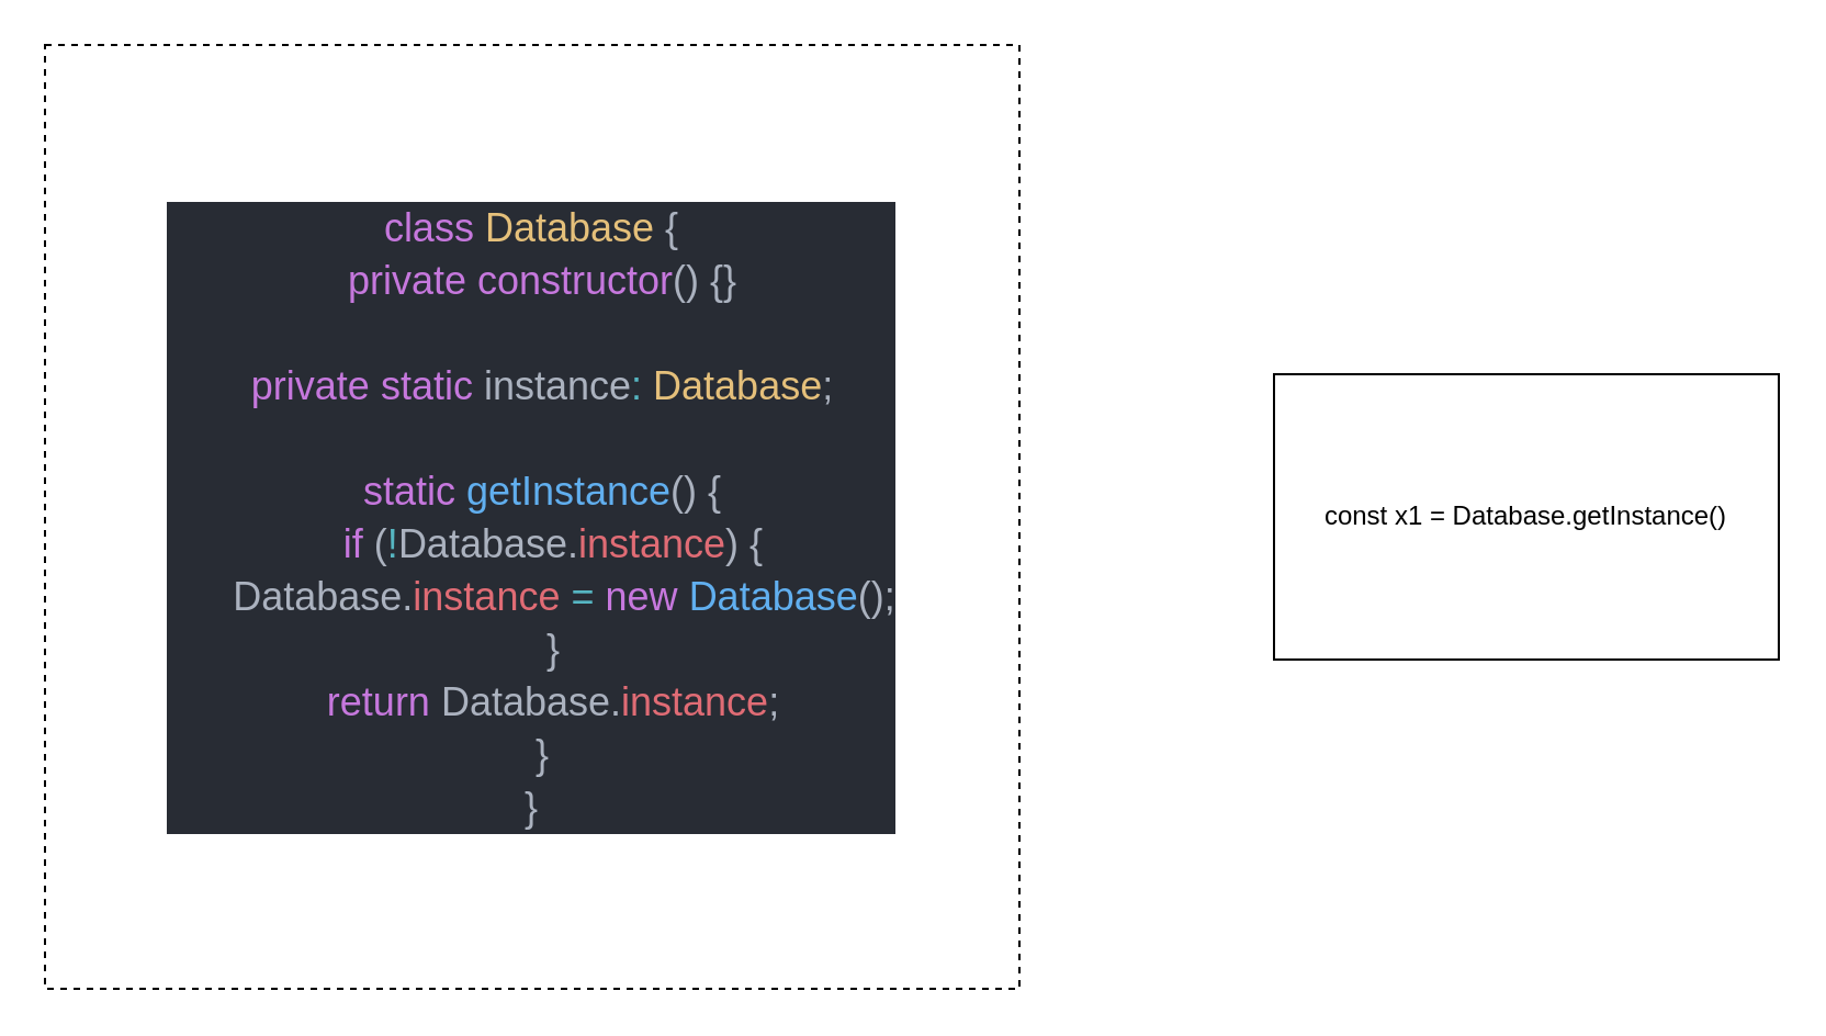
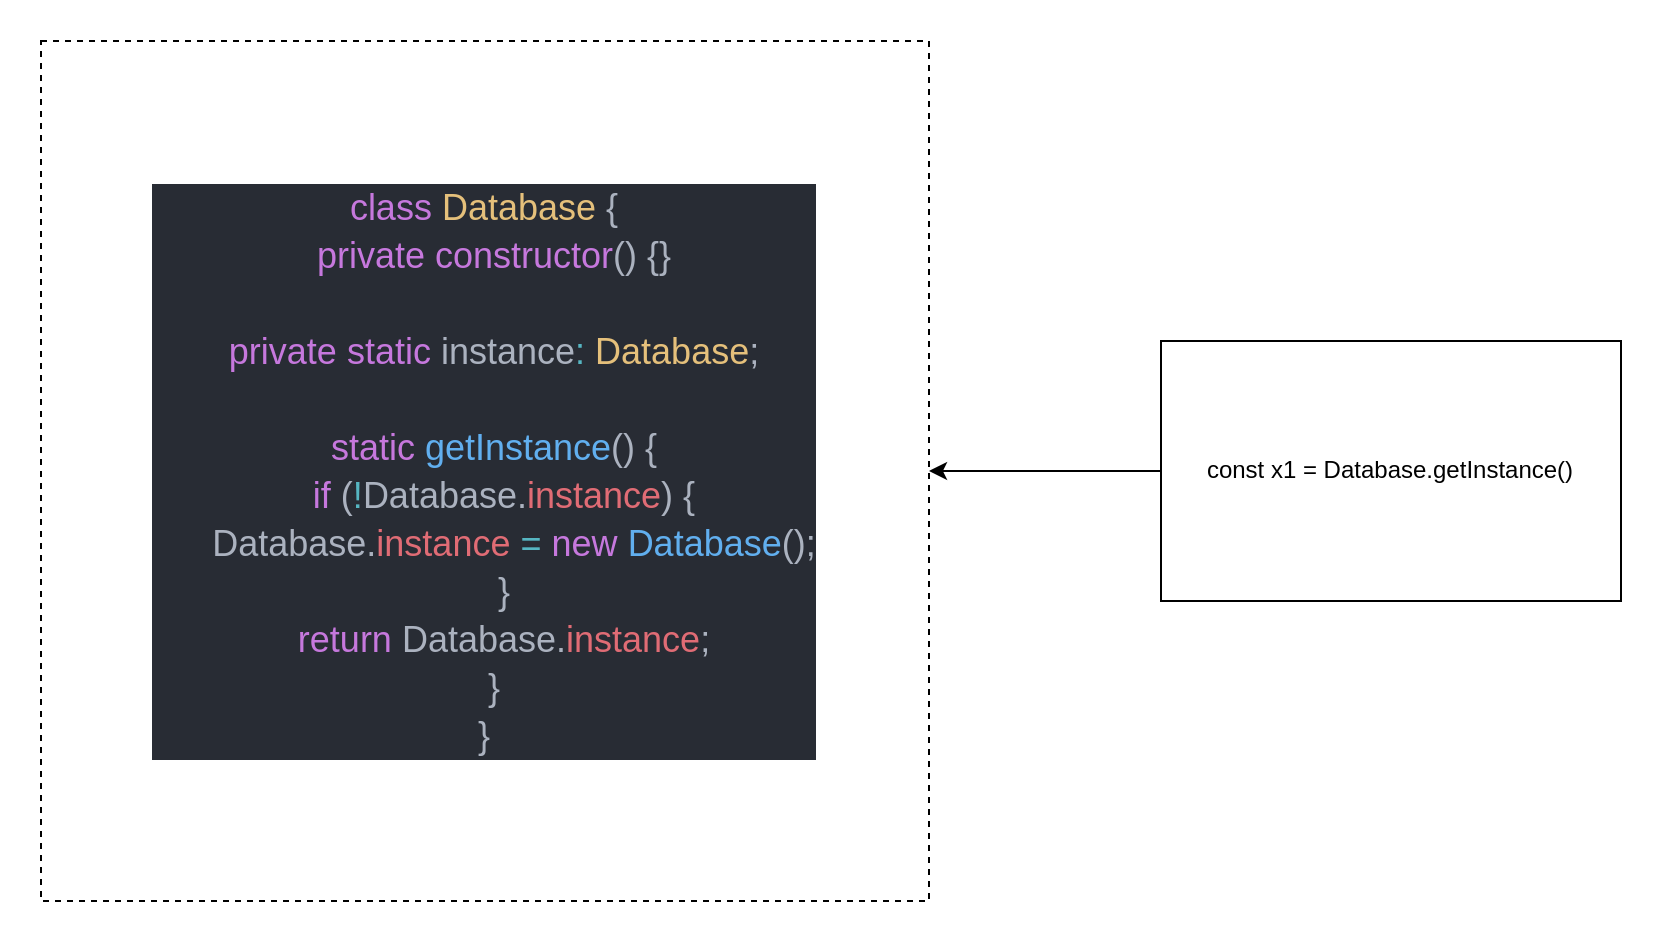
  <mxCell id="0" />
  <mxCell id="1" parent="0" />
  <mxCell id="2" value="&lt;div style=&quot;color: rgb(171 , 178 , 191) ; background-color: rgb(40 , 44 , 52) ; font-family: , &amp;#34;consolas&amp;#34; , &amp;#34;courier new&amp;#34; , monospace ; font-size: 18px ; line-height: 24px&quot;&gt;&lt;div&gt;&lt;span style=&quot;color: #c678dd&quot;&gt;class&lt;/span&gt; &lt;span style=&quot;color: #e5c07b&quot;&gt;Database&lt;/span&gt; {&lt;/div&gt;&lt;div&gt;&amp;nbsp; &lt;span style=&quot;color: #c678dd&quot;&gt;private&lt;/span&gt; &lt;span style=&quot;color: #c678dd&quot;&gt;constructor&lt;/span&gt;() {}&lt;/div&gt;&lt;br&gt;&lt;div&gt;&amp;nbsp; &lt;span style=&quot;color: #c678dd&quot;&gt;private&lt;/span&gt; &lt;span style=&quot;color: #c678dd&quot;&gt;static&lt;/span&gt; instance&lt;span style=&quot;color: #56b6c2&quot;&gt;:&lt;/span&gt; &lt;span style=&quot;color: #e5c07b&quot;&gt;Database&lt;/span&gt;;&lt;/div&gt;&lt;br&gt;&lt;div&gt;&amp;nbsp; &lt;span style=&quot;color: #c678dd&quot;&gt;static&lt;/span&gt; &lt;span style=&quot;color: #61afef&quot;&gt;getInstance&lt;/span&gt;() {&lt;/div&gt;&lt;div&gt;&amp;nbsp; &amp;nbsp; &lt;span style=&quot;color: #c678dd&quot;&gt;if&lt;/span&gt; (&lt;span style=&quot;color: #56b6c2&quot;&gt;!&lt;/span&gt;Database.&lt;span style=&quot;color: #e06c75&quot;&gt;instance&lt;/span&gt;) {&lt;/div&gt;&lt;div&gt;&amp;nbsp; &amp;nbsp; &amp;nbsp; Database.&lt;span style=&quot;color: #e06c75&quot;&gt;instance&lt;/span&gt; &lt;span style=&quot;color: #56b6c2&quot;&gt;=&lt;/span&gt; &lt;span style=&quot;color: #c678dd&quot;&gt;new&lt;/span&gt; &lt;span style=&quot;color: #61afef&quot;&gt;Database&lt;/span&gt;();&lt;/div&gt;&lt;div&gt;&amp;nbsp; &amp;nbsp; }&lt;/div&gt;&lt;div&gt;&amp;nbsp; &amp;nbsp; &lt;span style=&quot;color: #c678dd&quot;&gt;return&lt;/span&gt; Database.&lt;span style=&quot;color: #e06c75&quot;&gt;instance&lt;/span&gt;;&lt;/div&gt;&lt;div&gt;&amp;nbsp; }&lt;/div&gt;&lt;div&gt;}&lt;/div&gt;&lt;/div&gt;" style="rounded=0;whiteSpace=wrap;html=1;dashed=1;" parent="1" vertex="1"><mxGeometry x="20" y="20" width="444" height="430" as="geometry" /></mxCell>
+ <mxCell id="3" style="edgeStyle=none;html=1;entryX=1;entryY=0.5;entryDx=0;entryDy=0;" parent="1" source="4" target="2" edge="1"><mxGeometry relative="1" as="geometry" /></mxCell>
  <mxCell id="4" value="const x1 = Database.getInstance()" style="rounded=0;whiteSpace=wrap;html=1;" parent="1" vertex="1"><mxGeometry x="580" y="170" width="230" height="130" as="geometry" /></mxCell>
